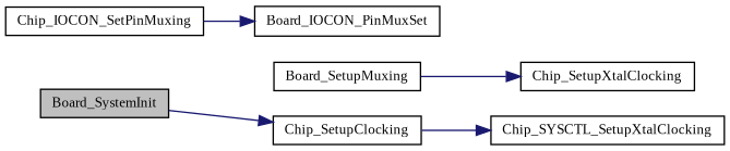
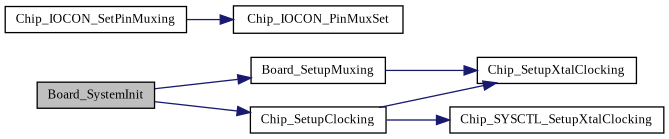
  digraph {
    fontname="Liberation Serif"
    rankdir=LR
    node [color=black fillcolor=white fontname="Liberation Serif" fontsize=10 shape=record style=filled]
    edge [color=midnightblue fontname="Liberation Serif" fontsize=10 labelfontname=FreeSans labelfontsize=10 style=solid]
    n1 [fillcolor=grey75 fontcolor=black height=0.2 label=Board_SystemInit width=0.4]
    n2 [height=0.2 label=Board_SetupMuxing width=0.4]
    n3 [height=0.2 label=Chip_SetupClocking width=0.4]
    n4 [height=0.2 label=Chip_SetupXtalClocking width=0.4]
    n5 [height=0.2 label=Chip_SYSCTL_SetupXtalClocking width=0.4]
    n6 [height=0.2 label=Chip_IOCON_SetPinMuxing width=0.4]
-   n7 [height=0.2 label=Board_IOCON_PinMuxSet width=0.4]
+   n7 [height=0.2 label=Chip_IOCON_PinMuxSet width=0.4]
+   n1 -> n2
    n1 -> n3
    n2 -> n4
+   n3 -> n4
    n3 -> n5
    n6 -> n7
  }
